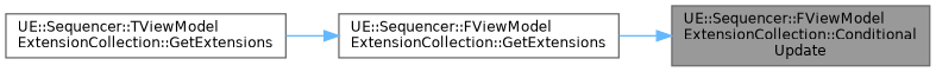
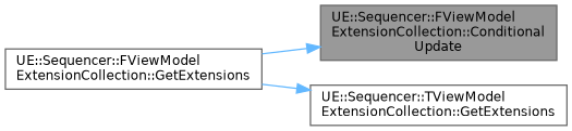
  digraph {
    rankdir=RL
    node [color=grey40 fillcolor=white fontname=Helvetica fontsize=10 shape=box style=filled]
    edge [color=steelblue1 dir=back fontname=Helvetica fontsize=10 labelfontname=Helvetica labelfontsize=10 style=solid]
    n1 [color=gray40 fillcolor=grey60 fontcolor=black height=0.2 label="UE::Sequencer::FViewModel\lExtensionCollection::Conditional\lUpdate" width=0.4]
    n2 [height=0.2 label="UE::Sequencer::FViewModel\lExtensionCollection::GetExtensions" width=0.4]
    n3 [height=0.2 label="UE::Sequencer::TViewModel\lExtensionCollection::GetExtensions" width=0.4]
    n1 -> n2
-   n2 -> n3
+   n3 -> n2
  }
